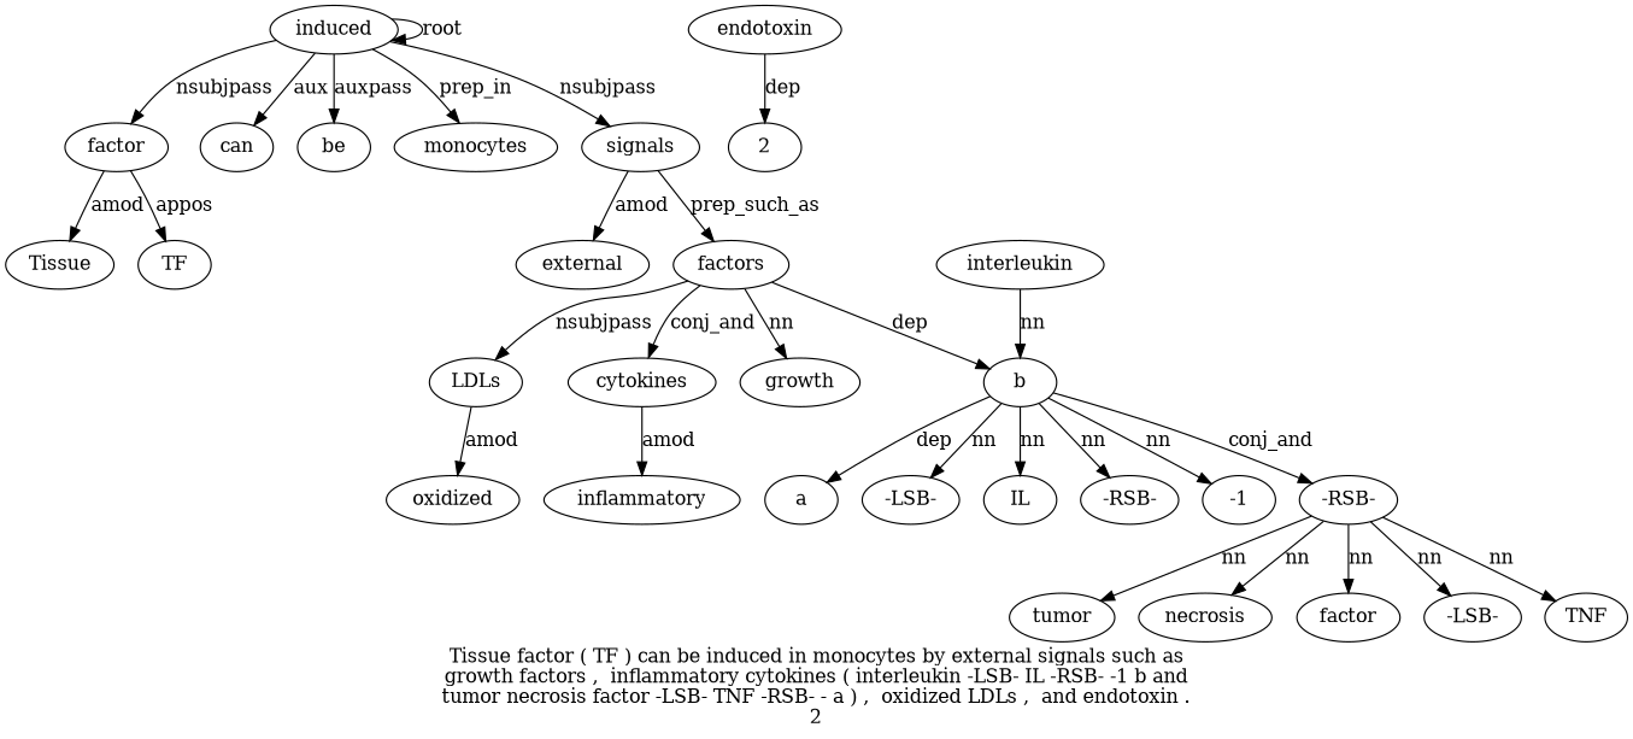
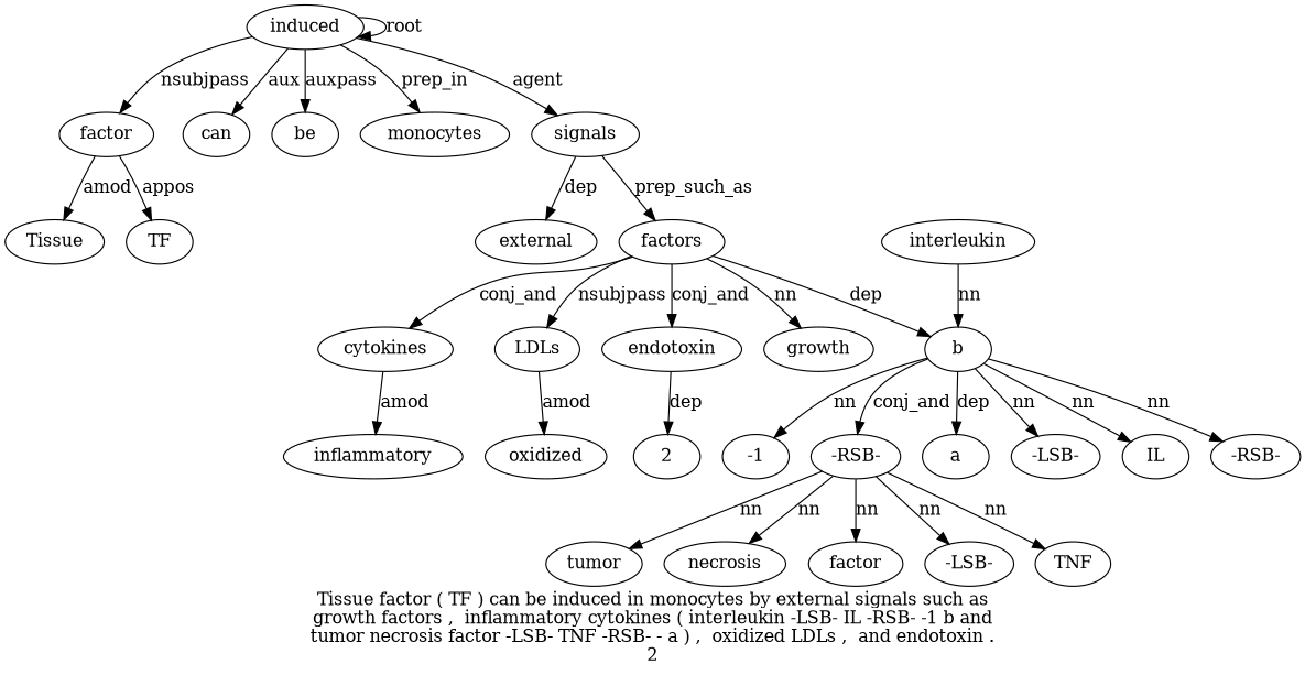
  digraph {
    label="Tissue factor ( TF ) can be induced in monocytes by external signals such as\ngrowth factors ,  inflammatory cytokines ( interleukin -LSB- IL -RSB- -1 b and\ntumor necrosis factor -LSB- TNF -RSB- - a ) ,  oxidized LDLs ,  and endotoxin .\n2"
    node [fillcolor=white style=filled]
    n1 [label=factor]
    n2 [label=Tissue]
    n3 [label=TF]
    n4 [label=induced]
    n5 [label=can]
    n6 [label=be]
    n7 [label=monocytes]
    n8 [label=signals]
    n9 [label=external]
    n10 [label=factors]
    n11 [label=growth]
    n12 [label=cytokines]
    n13 [label=b]
    n14 [label=LDLs]
    n15 [label=endotoxin]
    n16 [label=inflammatory]
    n17 [label="-LSB-"]
    n18 [label=IL]
    n19 [label="-RSB-"]
    n20 [label=-1]
    n21 [label="-RSB-"]
    n22 [label=a]
    n23 [label=oxidized]
    n24 [label=2]
    n25 [label=interleukin]
    n26 [label=tumor]
    n27 [label=necrosis]
    n28 [label=factor]
    n29 [label="-LSB-"]
    n30 [label=TNF]
    n1 -> n2 [label=amod]
    n1 -> n3 [label=appos]
    n4 -> n1 [label=nsubjpass]
    n4 -> n4 [label=root]
    n4 -> n5 [label=aux]
    n4 -> n6 [label=auxpass]
    n4 -> n7 [label=prep_in]
-   n4 -> n8 [label=nsubjpass]
-   n8 -> n9 [label=amod]
+   n4 -> n8 [label=agent]
+   n8 -> n9 [label=dep]
    n8 -> n10 [label=prep_such_as]
    n10 -> n11 [label=nn]
    n10 -> n12 [label=conj_and]
    n10 -> n13 [label=dep]
    n10 -> n14 [label=nsubjpass]
+   n10 -> n15 [label=conj_and]
    n12 -> n16 [label=amod]
    n13 -> n17 [label=nn]
    n13 -> n18 [label=nn]
    n13 -> n19 [label=nn]
    n13 -> n20 [label=nn]
    n13 -> n21 [label=conj_and]
    n13 -> n22 [label=dep]
    n14 -> n23 [label=amod]
    n15 -> n24 [label=dep]
    n21 -> n26 [label=nn]
    n21 -> n27 [label=nn]
    n21 -> n28 [label=nn]
    n21 -> n29 [label=nn]
    n21 -> n30 [label=nn]
    n25 -> n13 [label=nn]
  }
